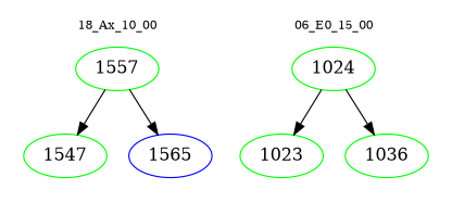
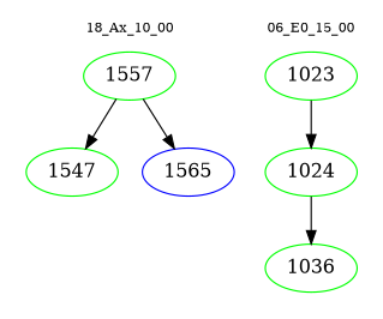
  digraph {
    node [color=green]
    edge [color=black]
    n1 [label=1557]
    n2 [label=1547]
    n3 [color=blue label=1565]
    n4 [label=1024]
    n5 [label=1023]
    n6 [label=1036]
    subgraph cluster_1 {
      color=white
      fontsize=10
      label="18_Ax_10_00"
      n1
      n2
      n3
    }
    subgraph cluster_2 {
      color=white
      fontsize=10
      label="06_E0_15_00"
      n4
      n5
      n6
    }
    n1 -> n2
    n1 -> n3
-   n4 -> n5
+   n5 -> n4
    n4 -> n6
  }
